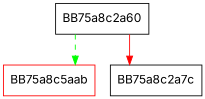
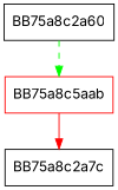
  digraph {
    fontname=Inter
    splines=ortho
    node [color=black fontname=Inter shape=box]
    edge [fontname=Inter]
    n1 [color=red label=BB75a8c5aab]
    BB75a8c2a60
    BB75a8c2a7c
    BB75a8c2a60 -> n1 [color=green style=dashed]
-   BB75a8c2a60 -> BB75a8c2a7c [color=red style=solid]
+   n1 -> BB75a8c2a7c [color=red style=solid]
  }
